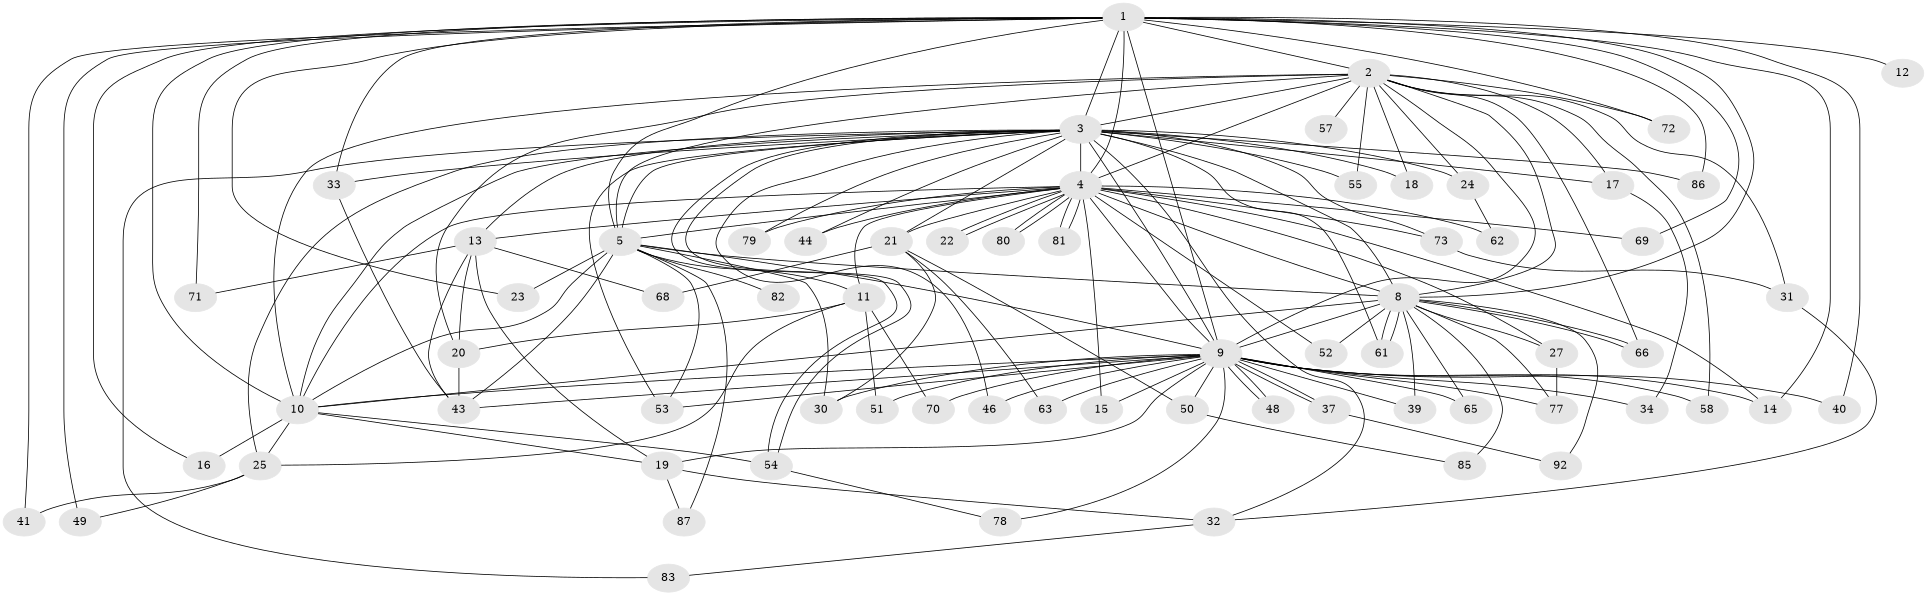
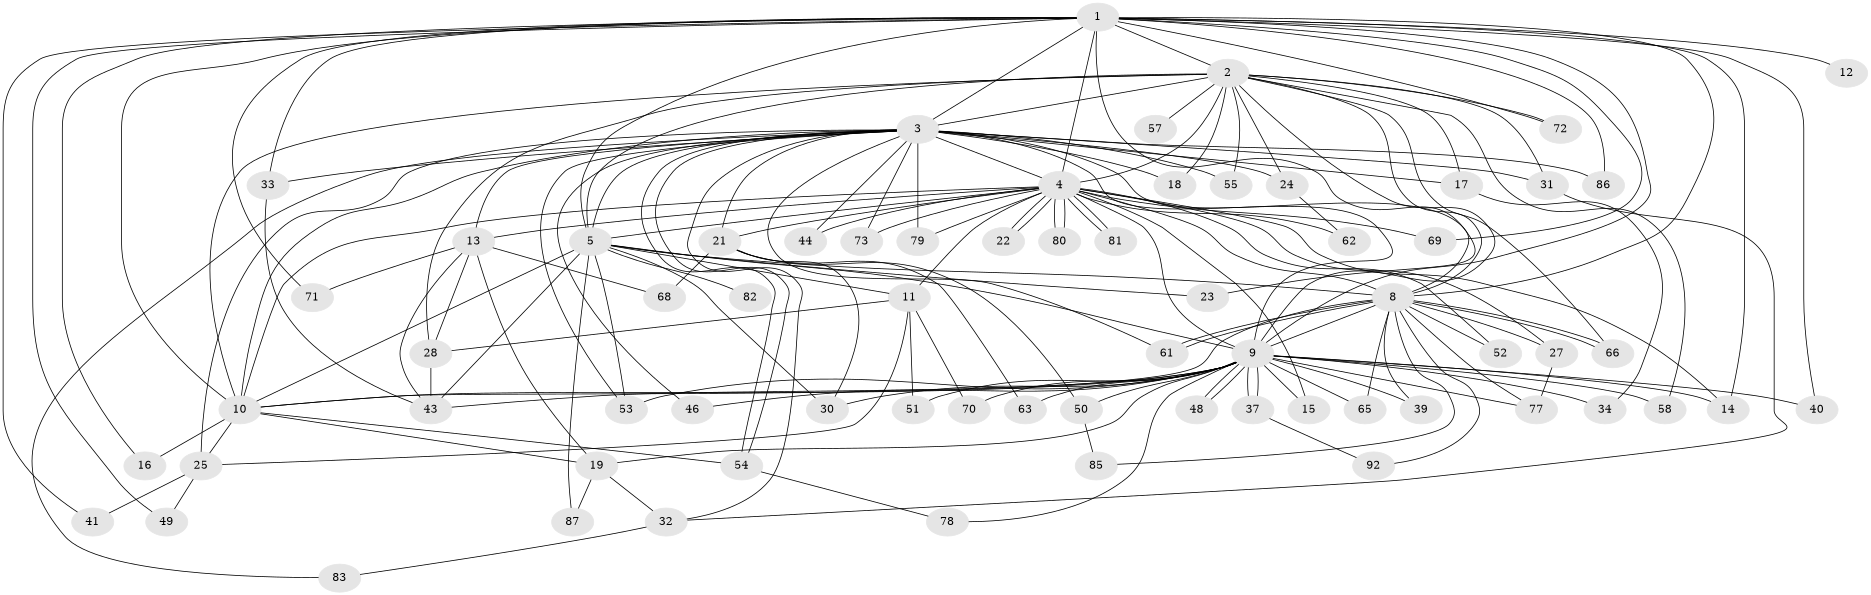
  graph {
    node [color=gray90 style=filled]
    1 [super="+6"]
    2 [super="+20"]
    3 [super="+7"]
    4 [super="+29"]
    5 [super="+60"]
    8 [super="+26"]
    9 [super="+36"]
    10 [super="+42"]
    12
    14 [super="+59"]
    16 [super="+35"]
    23
    33 [super="+74"]
    40
    41
    49
    69
    71
    72
    86
    17
    18
    24
-   28 [super="+88" label=20]
+   28 [super="+88"]
    31
    55
    57
    58
    66 [super="+91"]
    13 [super="+45"]
    21 [super="+56"]
    25 [super="+76"]
    32 [super="+64"]
    44
    46
    53 [super="+90"]
    54 [super="+89"]
    61 [super="+67"]
    73
    79
    83
    11
    15 [super="+38"]
    22
    27
    52
    62
    80
    81
    82
    30 [super="+75"]
    43 [super="+47"]
    87
    39
    65
    77 [super="+93"]
    85
    92
    19
    34
    37
    48
    50
    51
    63
    70 [super="+84"]
    78
    68
    1 -- 2 [weight=3]
    1 -- 3 [weight=4]
    1 -- 4 [weight=2]
    1 -- 5 [weight=2]
    1 -- 8 [weight=2]
    1 -- 9 [weight=2]
    1 -- 10 [weight=2]
    1 -- 12
    1 -- 14 [weight=2]
    1 -- 16
    1 -- 23
    1 -- 33
    1 -- 40
    1 -- 41
    1 -- 49
    1 -- 69
    1 -- 71
    1 -- 72
    1 -- 86
    2 -- 3 [weight=2]
    2 -- 4
    2 -- 5
    2 -- 8
    2 -- 9 [weight=2]
    2 -- 10
    2 -- 72
    2 -- 17
    2 -- 18
    2 -- 24
    2 -- 28
    2 -- 31
    2 -- 55
    2 -- 57
    2 -- 58
    2 -- 66
    3 -- 4 [weight=2]
    3 -- 5 [weight=2]
    3 -- 8 [weight=2]
    3 -- 9 [weight=2]
    3 -- 10 [weight=2]
    3 -- 33
    3 -- 86
    3 -- 17
    3 -- 18
    3 -- 24
-   73 -- 31
+   3 -- 31
    3 -- 55
    3 -- 13
    3 -- 21 [weight=2]
    3 -- 25
    3 -- 32
    3 -- 44
    3 -- 46
    3 -- 53
    3 -- 54
    3 -- 54
    3 -- 61
    3 -- 73
    3 -- 79
    3 -- 83
    4 -- 5
    4 -- 8
    4 -- 9
    4 -- 10
    4 -- 14
    4 -- 69
    4 -- 13
    4 -- 21
    4 -- 44
    4 -- 73
    4 -- 79
    4 -- 11
    4 -- 15 [weight=2]
    4 -- 22
    4 -- 22
    4 -- 27
    4 -- 52
    4 -- 62
    4 -- 80
    4 -- 80
    4 -- 81
    4 -- 81
    5 -- 8
    5 -- 9
    5 -- 10
    5 -- 23
    5 -- 53
    5 -- 11 [weight=2]
    5 -- 82
    5 -- 30
    5 -- 43
    5 -- 87
    8 -- 9
    8 -- 10
    8 -- 66
    8 -- 66
    8 -- 61
    8 -- 61
    8 -- 27
    8 -- 52
    8 -- 39
    8 -- 65
    8 -- 77
    8 -- 85
    8 -- 92
    9 -- 10
    9 -- 14
    9 -- 40
    9 -- 58
    9 -- 46
    9 -- 53
    9 -- 15
    9 -- 30
    9 -- 43
    9 -- 39
    9 -- 65
    9 -- 77
    9 -- 19
    9 -- 34
    9 -- 37
    9 -- 37
    9 -- 48
    9 -- 48
    9 -- 50
    9 -- 51
    9 -- 63
    9 -- 70 [weight=2]
    9 -- 78
    10 -- 16 [weight=2]
    10 -- 25
    10 -- 54
    10 -- 19
    33 -- 43
    17 -- 34
    24 -- 62
    28 -- 43
    31 -- 32
    13 -- 71
    13 -- 28
    13 -- 43
    13 -- 19
    13 -- 68
    21 -- 30
    21 -- 50
    21 -- 63
    21 -- 68
    25 -- 41
    25 -- 49
    32 -- 83
    54 -- 78
    11 -- 28
    11 -- 25
    11 -- 51
    11 -- 70
    27 -- 77
    19 -- 32
    19 -- 87
    37 -- 92
    50 -- 85
  }
